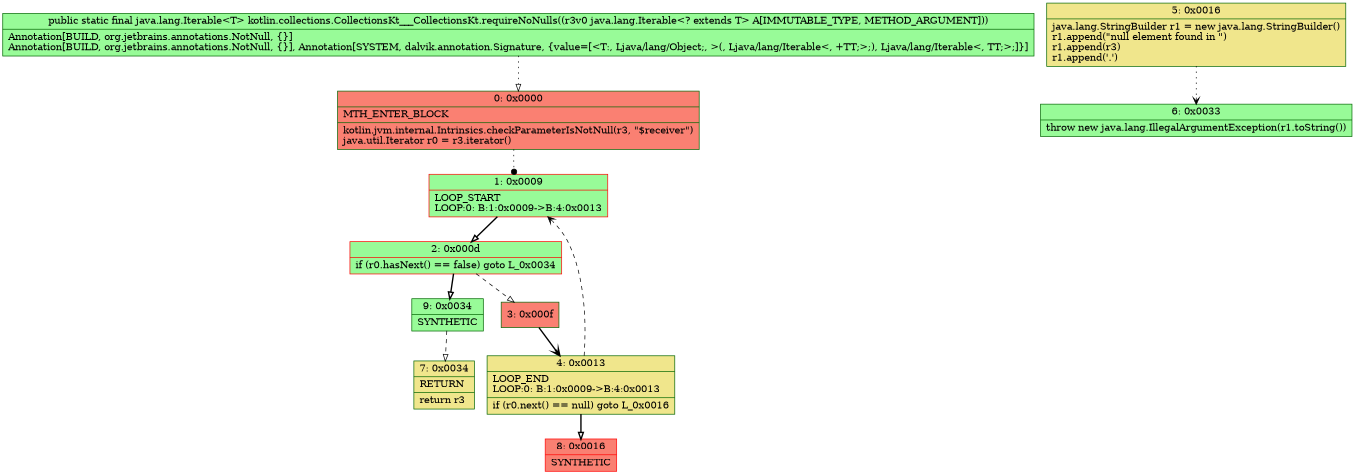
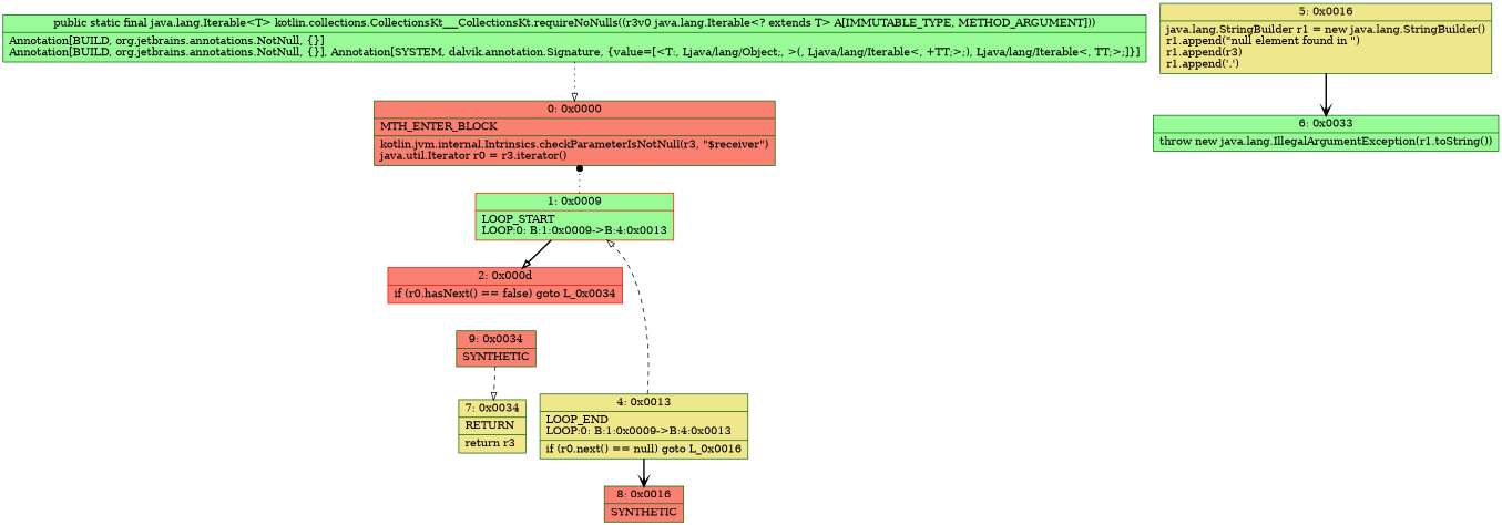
  digraph {
    node [color=darkgreen fillcolor=salmon shape=record style=filled]
    edge [arrowhead=onormal style=bold]
    n1 [label="{0\:\ 0x0000|MTH_ENTER_BLOCK\l|kotlin.jvm.internal.Intrinsics.checkParameterIsNotNull(r3, \"$receiver\")\ljava.util.Iterator r0 = r3.iterator()\l}"]
    n2 [color=red fillcolor=palegreen label="{1\:\ 0x0009|LOOP_START\lLOOP:0: B:1:0x0009\-\>B:4:0x0013\l}"]
-   n3 [color=red fillcolor=palegreen label="{2\:\ 0x000d|if (r0.hasNext() == false) goto L_0x0034\l}"]
-   n4 [label="{3\:\ 0x000f}"]
-   n5 [fillcolor=palegreen label="{9\:\ 0x0034|SYNTHETIC\l}"]
+   n3 [color=red label="{2\:\ 0x000d|if (r0.hasNext() == false) goto L_0x0034\l}"]
+   n5 [label="{9\:\ 0x0034|SYNTHETIC\l}"]
    n6 [fillcolor=khaki label="{4\:\ 0x0013|LOOP_END\lLOOP:0: B:1:0x0009\-\>B:4:0x0013\l|if (r0.next() == null) goto L_0x0016\l}"]
    n7 [fillcolor=khaki label="{7\:\ 0x0034|RETURN\l|return r3\l}"]
-   n8 [color=red label="{8\:\ 0x0016|SYNTHETIC\l}"]
+   n8 [label="{8\:\ 0x0016|SYNTHETIC\l}"]
    n9 [fillcolor=khaki label="{5\:\ 0x0016|java.lang.StringBuilder r1 = new java.lang.StringBuilder()\lr1.append(\"null element found in \")\lr1.append(r3)\lr1.append('.')\l}"]
    n10 [fillcolor=palegreen label="{6\:\ 0x0033|throw new java.lang.IllegalArgumentException(r1.toString())\l}"]
    n11 [fillcolor=palegreen label="{public static final java.lang.Iterable\<T\> kotlin.collections.CollectionsKt___CollectionsKt.requireNoNulls((r3v0 java.lang.Iterable\<? extends T\> A[IMMUTABLE_TYPE, METHOD_ARGUMENT]))  | Annotation[BUILD, org.jetbrains.annotations.NotNull, \{\}]\lAnnotation[BUILD, org.jetbrains.annotations.NotNull, \{\}], Annotation[SYSTEM, dalvik.annotation.Signature, \{value=[\<T:, Ljava\/lang\/Object;, \>(, Ljava\/lang\/Iterable\<, +TT;\>;), Ljava\/lang\/Iterable\<, TT;\>;]\}]\l}"]
-   n1 -> n2 [arrowhead=dot style=dotted]
+   n2 -> n1 [arrowhead=dot style=dotted]
    n2 -> n3
-   n3 -> n4 [style=dashed]
-   n3 -> n5
-   n4 -> n6 [arrowhead=vee]
    n5 -> n7 [style=dashed]
-   n6 -> n2 [arrowhead=vee style=dashed]
-   n6 -> n8
-   n9 -> n10 [arrowhead=vee style=dotted]
+   n6 -> n2 [style=dashed]
+   n6 -> n8 [arrowhead=vee]
+   n9 -> n10 [arrowhead=vee]
    n11 -> n1 [style=dotted]
  }
